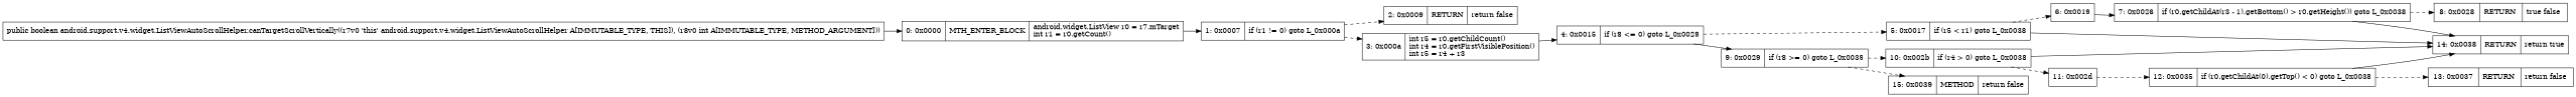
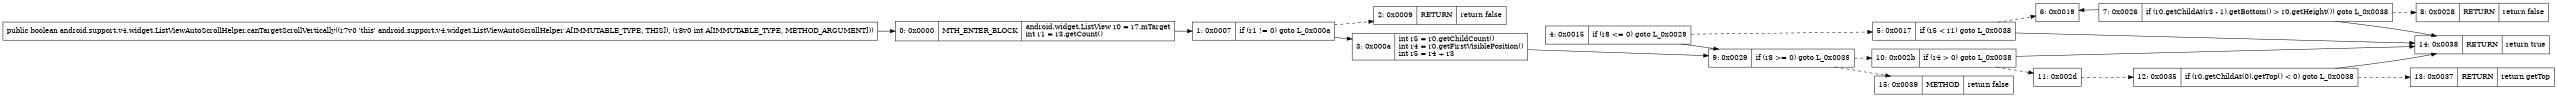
  digraph {
    rankdir=LR
    node [shape=record]
-   n1 [label="{0\:\ 0x0000|MTH_ENTER_BLOCK\l|android.widget.ListView r0 = r7.mTarget\lint r1 = r0.getCount()\l}"]
+   n1 [label="{0\:\ 0x0000|MTH_ENTER_BLOCK\l|android.widget.ListView r0 = r7.mTarget\lint r1 = r3.getCount()\l}"]
    n2 [label="{1\:\ 0x0007|if (r1 != 0) goto L_0x000a\l}"]
    n3 [label="{2\:\ 0x0009|RETURN\l|return false\l}"]
    n4 [label="{3\:\ 0x000a|int r5 = r0.getChildCount()\lint r4 = r0.getFirstVisiblePosition()\lint r5 = r4 + r3\l}"]
    n5 [label="{4\:\ 0x0015|if (r8 \<= 0) goto L_0x0029\l}"]
    n6 [label="{5\:\ 0x0017|if (r5 \< r1) goto L_0x0038\l}"]
    n7 [label="{9\:\ 0x0029|if (r8 \>= 0) goto L_0x0039\l}"]
    n8 [label="{6\:\ 0x0019}"]
    n9 [label="{14\:\ 0x0038|RETURN\l|return true\l}"]
    n10 [label="{10\:\ 0x002b|if (r4 \> 0) goto L_0x0038\l}"]
    n11 [label="{15\:\ 0x0039|METHOD\l|return false\l}"]
    n12 [label="{7\:\ 0x0026|if (r0.getChildAt(r3 \- 1).getBottom() \> r0.getHeight()) goto L_0x0038\l}"]
-   n13 [label="{8\:\ 0x0028|RETURN\l|true false\l}"]
+   n13 [label="{8\:\ 0x0028|RETURN\l|return false\l}"]
    n14 [label="{11\:\ 0x002d}"]
    n15 [label="{12\:\ 0x0035|if (r0.getChildAt(0).getTop() \< 0) goto L_0x0038\l}"]
-   n16 [label="{13\:\ 0x0037|RETURN\l|return false\l}"]
+   n16 [label="{13\:\ 0x0037|RETURN\l|return getTop\l}"]
    n17 [label="{public boolean android.support.v4.widget.ListViewAutoScrollHelper.canTargetScrollVertically((r7v0 'this' android.support.v4.widget.ListViewAutoScrollHelper A[IMMUTABLE_TYPE, THIS]), (r8v0 int A[IMMUTABLE_TYPE, METHOD_ARGUMENT])) }"]
    n1 -> n2
    n2 -> n3 [style=dashed]
-   n2 -> n4 [style=dashed]
-   n4 -> n5
+   n2 -> n4
+   n4 -> n7
    n5 -> n6 [style=dashed]
    n5 -> n7
    n6 -> n8 [style=dashed]
    n6 -> n9
    n7 -> n10 [style=dashed]
    n7 -> n11 [style=dashed]
-   n8 -> n12
+   n12 -> n8
    n10 -> n9
    n10 -> n14 [style=dashed]
    n12 -> n9
    n12 -> n13 [style=dashed]
    n14 -> n15 [style=dashed]
    n15 -> n9
    n15 -> n16 [style=dashed]
    n17 -> n1
  }
